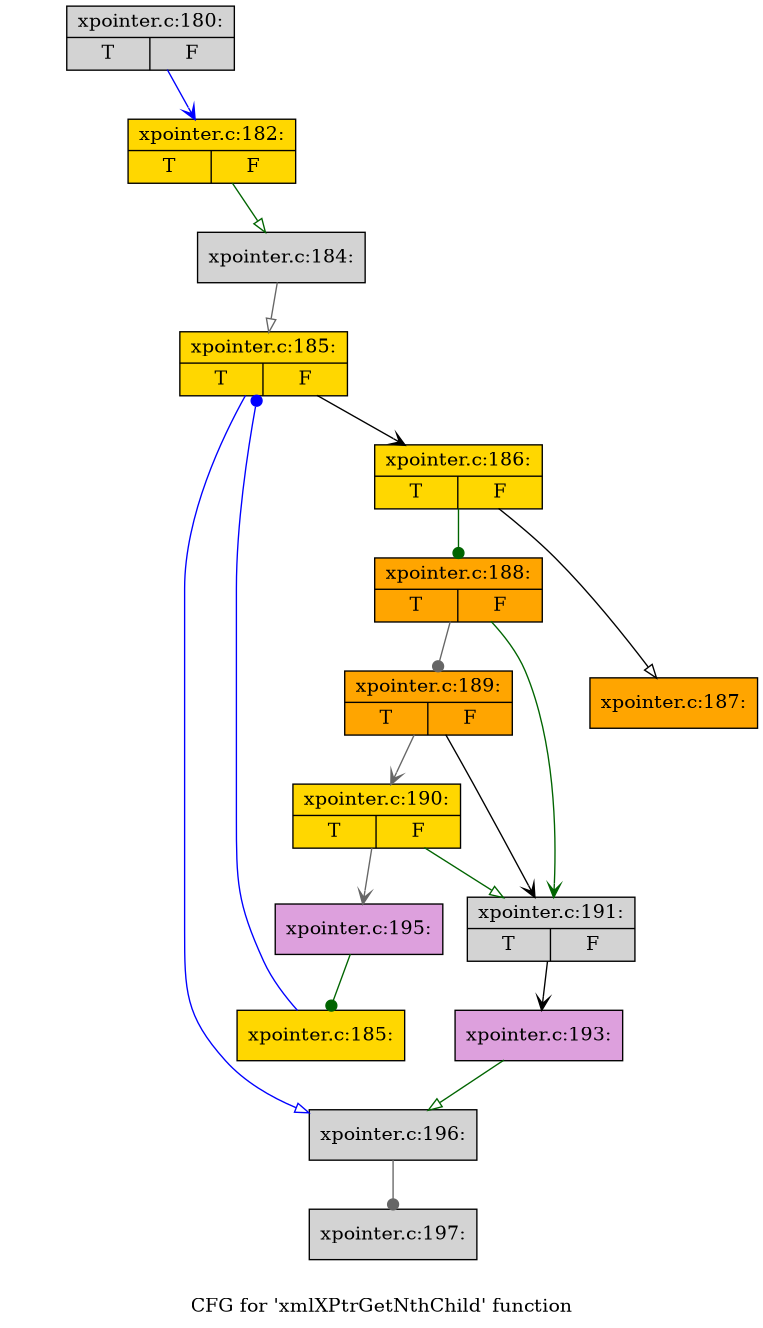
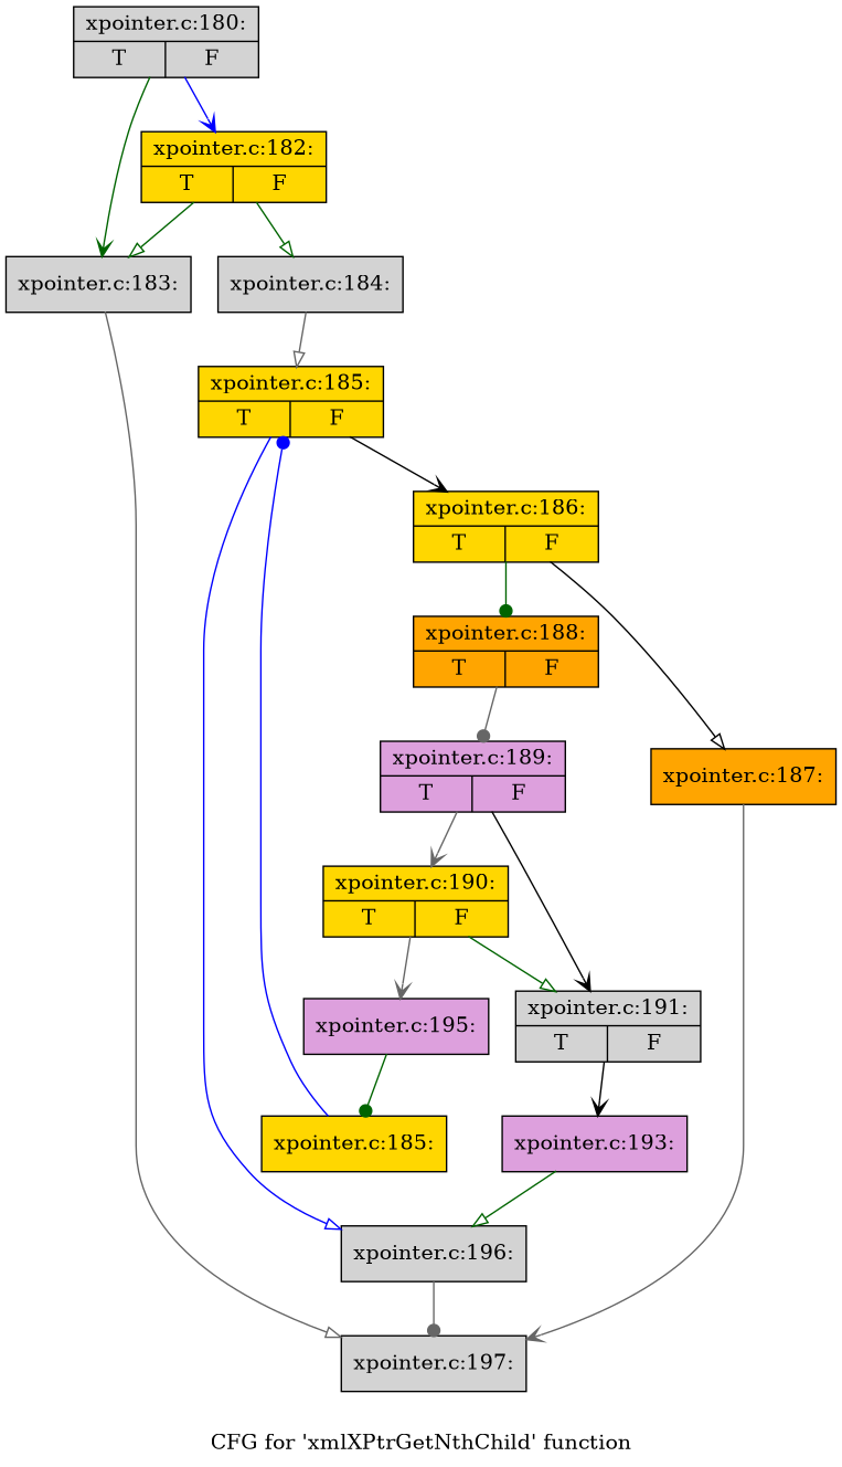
  digraph {
    label="CFG for 'xmlXPtrGetNthChild' function"
    node [fillcolor=lightgrey shape=record style=filled]
    edge [arrowhead=vee color=darkgreen]
    n1 [label="{xpointer.c:180:|{<s0>T|<s1>F}}"]
+   n2 [label="{xpointer.c:183:}"]
    n3 [fillcolor=gold label="{xpointer.c:182:|{<s0>T|<s1>F}}"]
    n4 [label="{xpointer.c:197:}"]
    n5 [label="{xpointer.c:184:}"]
    n6 [fillcolor=gold label="{xpointer.c:185:|{<s0>T|<s1>F}}"]
    n7 [fillcolor=gold label="{xpointer.c:186:|{<s0>T|<s1>F}}"]
    n8 [label="{xpointer.c:196:}"]
    n9 [fillcolor=orange label="{xpointer.c:187:}"]
    n10 [fillcolor=orange label="{xpointer.c:188:|{<s0>T|<s1>F}}"]
    n11 [label="{xpointer.c:191:|{<s0>T|<s1>F}}"]
-   n12 [fillcolor=orange label="{xpointer.c:189:|{<s0>T|<s1>F}}"]
+   n12 [fillcolor=plum label="{xpointer.c:189:|{<s0>T|<s1>F}}"]
    n13 [fillcolor=plum label="{xpointer.c:193:}"]
    n14 [fillcolor=gold label="{xpointer.c:190:|{<s0>T|<s1>F}}"]
    n15 [fillcolor=plum label="{xpointer.c:195:}"]
    n16 [fillcolor=gold label="{xpointer.c:185:}"]
+   n1 -> n2
    n1 -> n3 [color=blue]
+   n2 -> n4 [arrowhead=onormal color=gray40]
+   n3 -> n2 [arrowhead=onormal]
    n3 -> n5 [arrowhead=onormal]
    n5 -> n6 [arrowhead=onormal color=gray40]
    n6 -> n7 [color=black]
    n6 -> n8 [arrowhead=onormal color=blue]
    n7 -> n9 [arrowhead=onormal color=black]
    n7 -> n10 [arrowhead=dot]
    n8 -> n4 [arrowhead=dot color=gray40]
-   n10 -> n11
+   n9 -> n4 [color=gray40]
    n10 -> n12 [arrowhead=dot color=gray40]
    n11 -> n13 [color=black]
    n12 -> n11 [color=black]
    n12 -> n14 [color=gray40]
    n13 -> n8 [arrowhead=onormal]
    n14 -> n11 [arrowhead=onormal]
    n14 -> n15 [color=gray40]
    n15 -> n16 [arrowhead=dot]
    n16 -> n6 [arrowhead=dot color=blue]
  }
